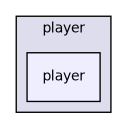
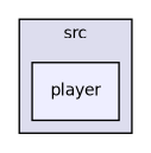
  digraph {
    compound=true
    n1 [fillcolor="#eeeeff" fontname=Helvetica fontsize=10 label=player pencolor=black shape=box style=filled]
    subgraph cluster_1 {
      bgcolor="#ddddee"
      fontname=Helvetica
      fontsize=10
-     label=player
+     label=src
      pencolor=black
      n1
    }
  }
